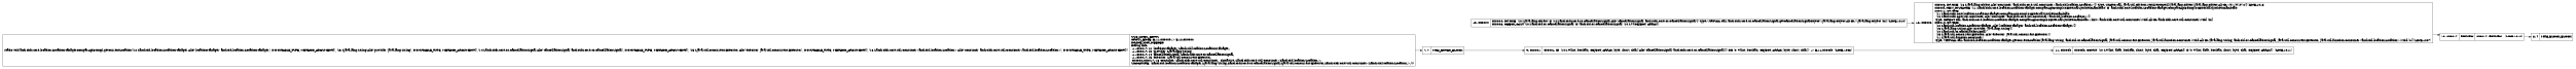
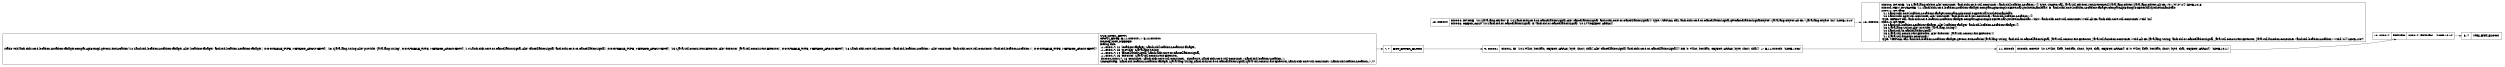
  digraph {
    rankdir=LR
    node [shape=record]
-   n1 [label="{7\:\ ?|MTH_ENTER_BLOCK\l}"]
+   n1 [label="{7\:\ ?|EXIT_ENTER_BLOCK\l}"]
    n2 [label="{9\:\ 0x0001|0x0001: IF  (r4 I:??[int, boolean, OBJECT, ARRAY, byte, short, char] A[D('cancellationSignal' androidx.core.os.CancellationSignal)]) == (0 ??[int, boolean, OBJECT, ARRAY, byte, short, char])  \-\> B:11:0x000b  (LINE:1008)\l}"]
    n3 [label="{11\:\ 0x000b|0x000b: CONST  (r0 I:??[int, float, boolean, short, byte, char, OBJECT, ARRAY]) = (0 ??[int, float, boolean, short, byte, char, OBJECT, ARRAY])  (LINE:1011)\l}"]
    n4 [label="{10\:\ 0x0004|0x0004: INVOKE  (r0 I:java.lang.Object) = (r4 I:androidx.core.os.CancellationSignal A[D('cancellationSignal' androidx.core.os.CancellationSignal)]) type: VIRTUAL call: androidx.core.os.CancellationSignal.getCancellationSignalObject():java.lang.Object A[MD:():java.lang.Object (m)] (LINE:1010)\l0x0008: CHECK_CAST (r0 I:android.os.CancellationSignal) = (android.os.CancellationSignal) (r0 I:??[OBJECT, ARRAY]) \l}"]
    n5 [label="{12\:\ 0x000c|0x000c: INVOKE  (r6 I:java.lang.Object A[D('consumer' androidx.core.util.Consumer\<android.location.Location\>)]) type: STATIC call: java.util.Objects.requireNonNull(java.lang.Object):java.lang.Object A[MD:\<T\>:(T):T (c)] (LINE:1013)\l0x000f: NEW_INSTANCE  (r1 I:androidx.core.location.LocationManagerCompat$Api30Impl$$ExternalSyntheticLambda0) =  androidx.core.location.LocationManagerCompat$Api30Impl$$ExternalSyntheticLambda0 \l2x0011: INVOKE  \l  (r1 I:androidx.core.location.LocationManagerCompat$Api30Impl$$ExternalSyntheticLambda0)\l  (r6 I:androidx.core.util.Consumer A[D('consumer' androidx.core.util.Consumer\<android.location.Location\>)])\l type: DIRECT call: androidx.core.location.LocationManagerCompat$Api30Impl$$ExternalSyntheticLambda0.\<init\>(androidx.core.util.Consumer):void A[MD:(androidx.core.util.Consumer):void (m)]\l0x0014: INVOKE  \l  (r2 I:android.location.LocationManager A[D('locationManager' android.location.LocationManager)])\l  (r3 I:java.lang.String A[D('provider' java.lang.String)])\l  (r0 I:android.os.CancellationSignal)\l  (r5 I:java.util.concurrent.Executor A[D('executor' java.util.concurrent.Executor)])\l  (r1 I:java.util.function.Consumer)\l type: VIRTUAL call: android.location.LocationManager.getCurrentLocation(java.lang.String, android.os.CancellationSignal, java.util.concurrent.Executor, java.util.function.Consumer):void A[MD:(java.lang.String, android.os.CancellationSignal, java.util.concurrent.Executor, java.util.function.Consumer\<android.location.Location\>):void (c)] (LINE:1007)\l}"]
    n6 [label="{13\:\ 0x0017|RETURN\l|0x0017: RETURN    (LINE:1014)\l}"]
-   n7 [label="{8\:\ ?|MTH_BLOCK_BLOCK\l}"]
+   n7 [label="{8\:\ ?|MTH_EXIT_BLOCK\l}"]
    n8 [label="{static void androidx.core.location.LocationManagerCompat.Api30Impl.getCurrentLocation((r2 I:android.location.LocationManager A[D('locationManager' android.location.LocationManager), IMMUTABLE_TYPE, METHOD_ARGUMENT]), (r3 I:java.lang.String A[D('provider' java.lang.String), IMMUTABLE_TYPE, METHOD_ARGUMENT]), (r4 I:androidx.core.os.CancellationSignal A[D('cancellationSignal' androidx.core.os.CancellationSignal), IMMUTABLE_TYPE, METHOD_ARGUMENT]), (r5 I:java.util.concurrent.Executor A[D('executor' java.util.concurrent.Executor), IMMUTABLE_TYPE, METHOD_ARGUMENT]), (r6 I:androidx.core.util.Consumer\<android.location.Location\> A[D('consumer' androidx.core.util.Consumer\<android.location.Location\>), IMMUTABLE_TYPE, METHOD_ARGUMENT]))  | USE_LINES_HINTS\lCROSS_EDGE: B:11:0x000b \-\> B:12:0x000c\lINLINE_NOT_NEEDED\lDebug Info:\l  \-1 \-0x0017: r2 'locationManager' Landroid\/location\/LocationManager;\l  \-1 \-0x0017: r3 'provider' Ljava\/lang\/String;\l  \-1 \-0x0017: r4 'cancellationSignal' Landroidx\/core\/os\/CancellationSignal;\l  \-1 \-0x0017: r5 'executor' Ljava\/util\/concurrent\/Executor;\l  0x0000\-0x0017: r6 'consumer' Landroidx\/core\/util\/Consumer;, signature: Landroidx\/core\/util\/Consumer\<Landroid\/location\/Location;\>;\lSIGNATURE: (Landroid\/location\/LocationManager;Ljava\/lang\/String;Landroidx\/core\/os\/CancellationSignal;Ljava\/util\/concurrent\/Executor;Landroidx\/core\/util\/Consumer\<Landroid\/location\/Location;\>;)V\l}"]
    n1 -> n2
    n2 -> n3
    n4 -> n5
-   n5 -> n6
+   n3 -> n6
    n6 -> n7
    n8 -> n1
  }
